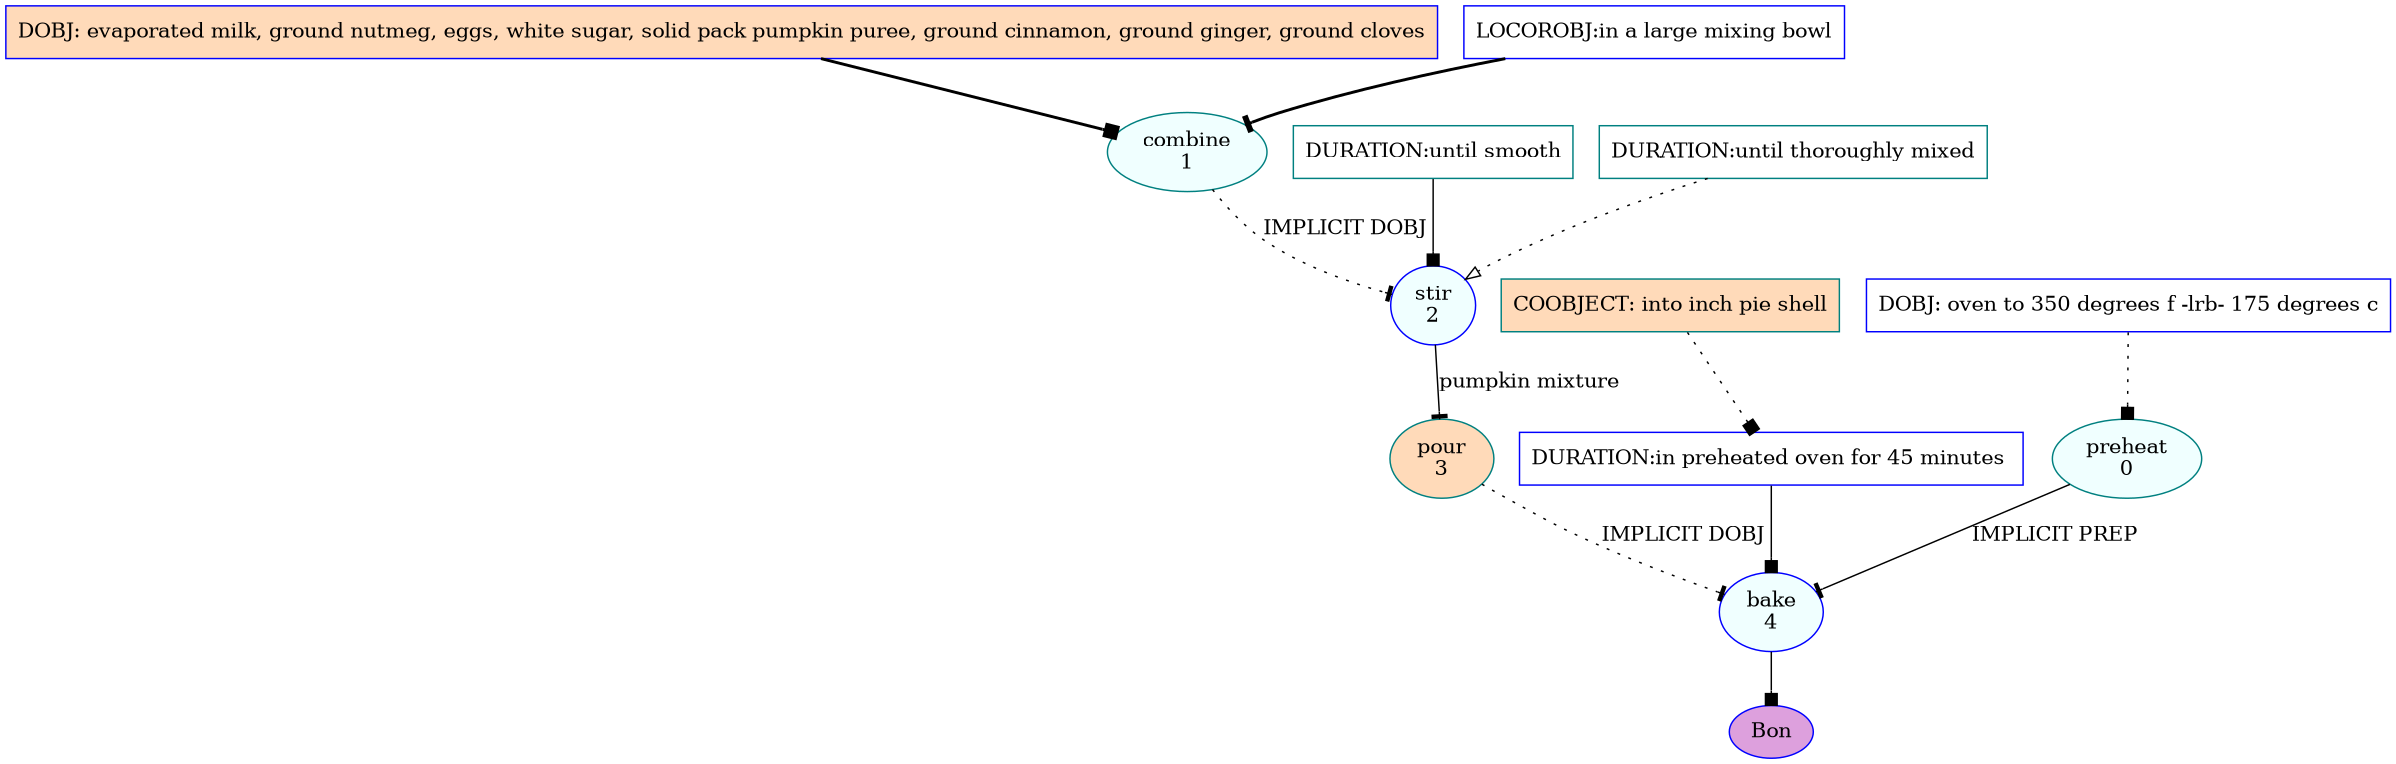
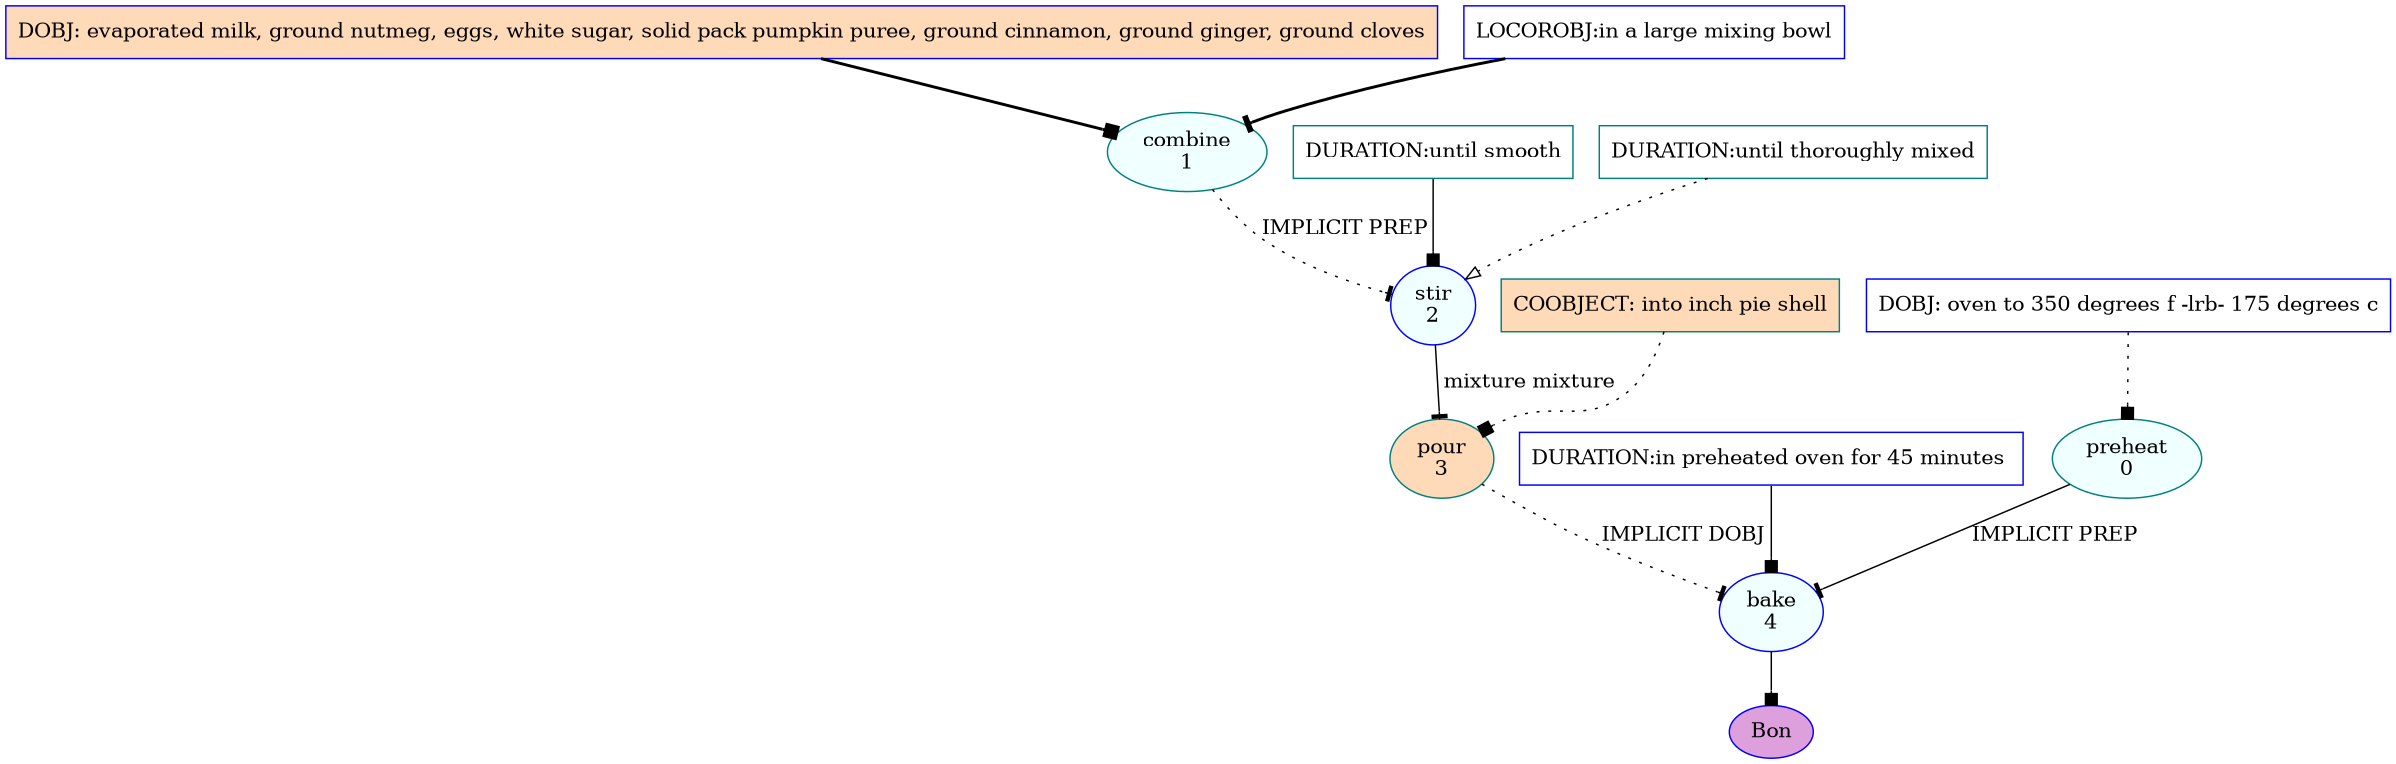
  digraph {
    node [color=blue fillcolor=white shape=box style=filled]
    edge [arrowhead=box style=solid]
    n1 [color=teal fillcolor=azure label="preheat\n0" shape=oval]
    n2 [fillcolor=azure label="bake\n4" shape=oval]
    n3 [fillcolor=plum label=Bon shape=oval]
    n4 [color=teal fillcolor=azure label="combine\n1" shape=oval]
    n5 [fillcolor=azure label="stir\n2" shape=oval]
    n6 [color=teal fillcolor=peachpuff label="pour\n3" shape=oval]
    n7 [fillcolor=peachpuff label="DOBJ: evaporated milk, ground nutmeg, eggs, white sugar, solid pack pumpkin puree, ground cinnamon, ground ginger, ground cloves"]
    n8 [label="LOCOROBJ:in a large mixing bowl"]
    n9 [label="DOBJ: oven to 350 degrees f -lrb- 175 degrees c"]
    n10 [color=teal label="DURATION:until smooth"]
    n11 [color=teal label="DURATION:until thoroughly mixed"]
    n12 [color=teal fillcolor=peachpuff label="COOBJECT: into inch pie shell"]
    n13 [label="DURATION:in preheated oven for 45 minutes "]
    n1 -> n2 [arrowhead=tee label="IMPLICIT PREP"]
    n2 -> n3
-   n4 -> n5 [arrowhead=tee label="IMPLICIT DOBJ" style=dotted]
-   n5 -> n6 [arrowhead=tee label="pumpkin mixture"]
+   n4 -> n5 [arrowhead=tee label="IMPLICIT PREP" style=dotted]
+   n5 -> n6 [arrowhead=tee label="mixture mixture"]
    n6 -> n2 [arrowhead=tee label="IMPLICIT DOBJ" style=dotted]
    n7 -> n4 [style=bold]
    n8 -> n4 [arrowhead=tee style=bold]
    n9 -> n1 [style=dotted]
    n10 -> n5
    n11 -> n5 [arrowhead=onormal style=dotted]
-   n12 -> n13 [style=dotted]
+   n12 -> n6 [style=dotted]
    n13 -> n2
  }
